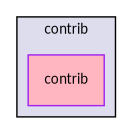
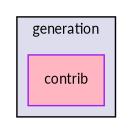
  digraph {
    compound=true
    rankdir=LR
    fontname=Lato
    n1 [fillcolor=lightpink fontname=Lato fontsize=10 label=contrib pencolor=black shape=box style=filled color=purple]
    subgraph cluster_1 {
      bgcolor="#ddddee"
      fontsize=10
-     label=contrib
+     label=generation
      pencolor=black
      n1
    }
  }
